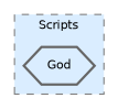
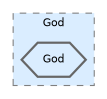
  digraph {
    compound=true
    n1 [color=gray40 fillcolor="#daedff" fontname=Helvetica fontsize=10 height=0.2 label=God shape=hexagon style="filled,bold" width=0.4]
    subgraph cluster_1 {
      bgcolor="#daedff"
      fontname=Helvetica
      fontsize=10
-     label=Scripts
+     label=God
      pencolor=grey50
      style="filled,dashed"
      n1
    }
  }
